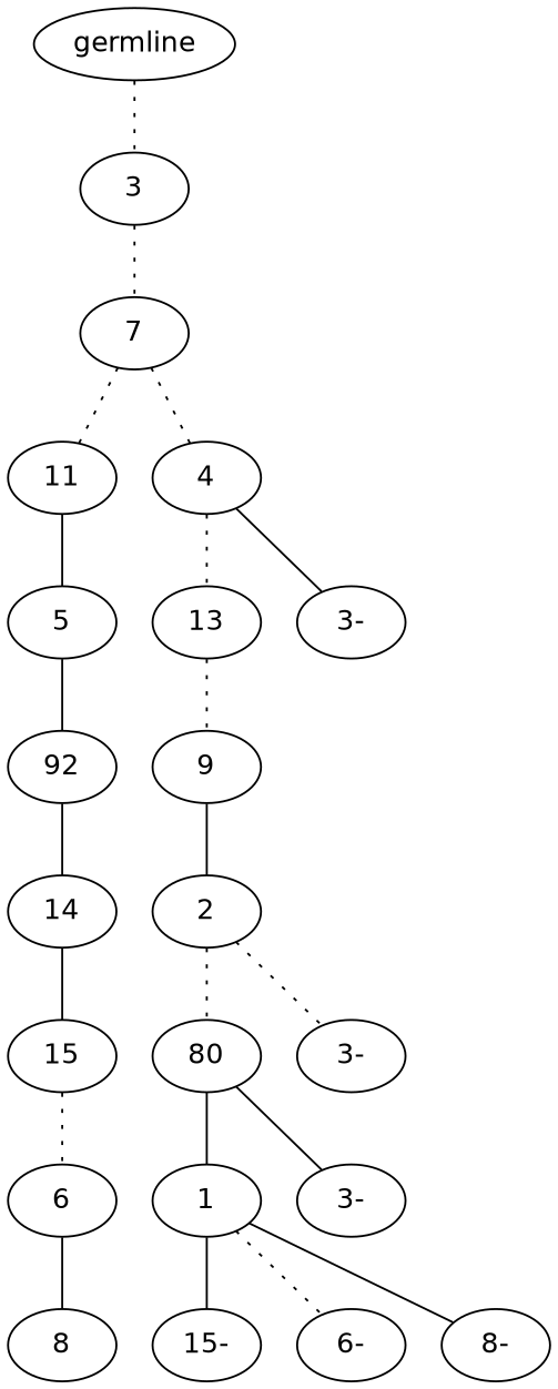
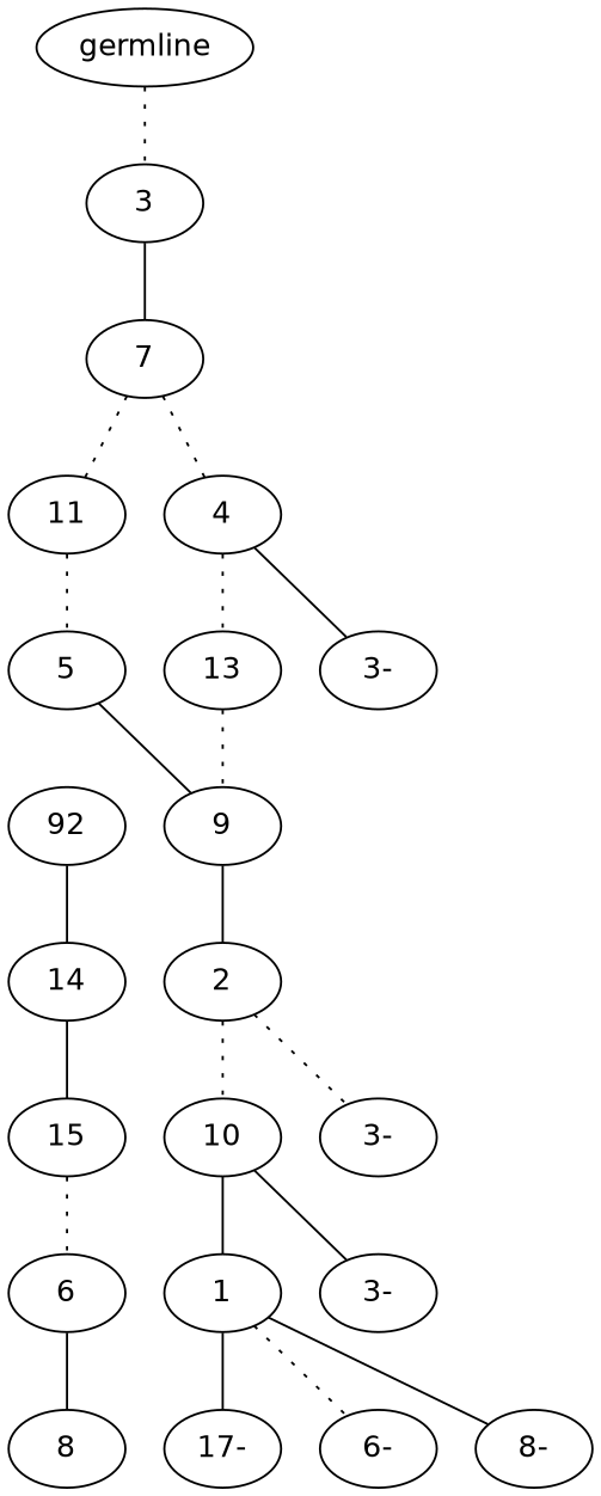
  graph {
    fontname="DejaVu Sans"
    node [fontname="DejaVu Sans"]
    edge [fontname="DejaVu Sans" style=solid]
    n1 [label=germline]
    n2 [label=3]
    n3 [label=11]
    n4 [label=5]
    n5 [label=7]
    n6 [label=92]
    n7 [label=14]
    n8 [label=15]
    n9 [label=6]
    n10 [label=8]
    n11 [label=1]
-   n12 [label="15-"]
+   n12 [label="17-"]
    n13 [label="6-"]
    n14 [label="8-"]
    n15 [label=4]
    n16 [label=13]
    n17 [label="3-"]
    n18 [label=9]
    n19 [label=2]
-   n20 [label=80]
+   n20 [label=10]
    n21 [label="3-"]
    n22 [label="3-"]
    n1 -- n2 [style=dotted]
-   n2 -- n5 [style=dotted]
-   n3 -- n4
-   n4 -- n6
+   n2 -- n5
+   n3 -- n4 [style=dotted]
+   n4 -- n18
    n5 -- n3 [style=dotted]
    n5 -- n15 [style=dotted]
    n6 -- n7
    n7 -- n8
    n8 -- n9 [style=dotted]
    n9 -- n10
    n11 -- n12
    n11 -- n13 [style=dotted]
    n11 -- n14
    n15 -- n16 [style=dotted]
    n15 -- n17
    n16 -- n18 [style=dotted]
    n18 -- n19
    n19 -- n20 [style=dotted]
    n19 -- n21 [style=dotted]
    n20 -- n11
    n20 -- n22
  }
